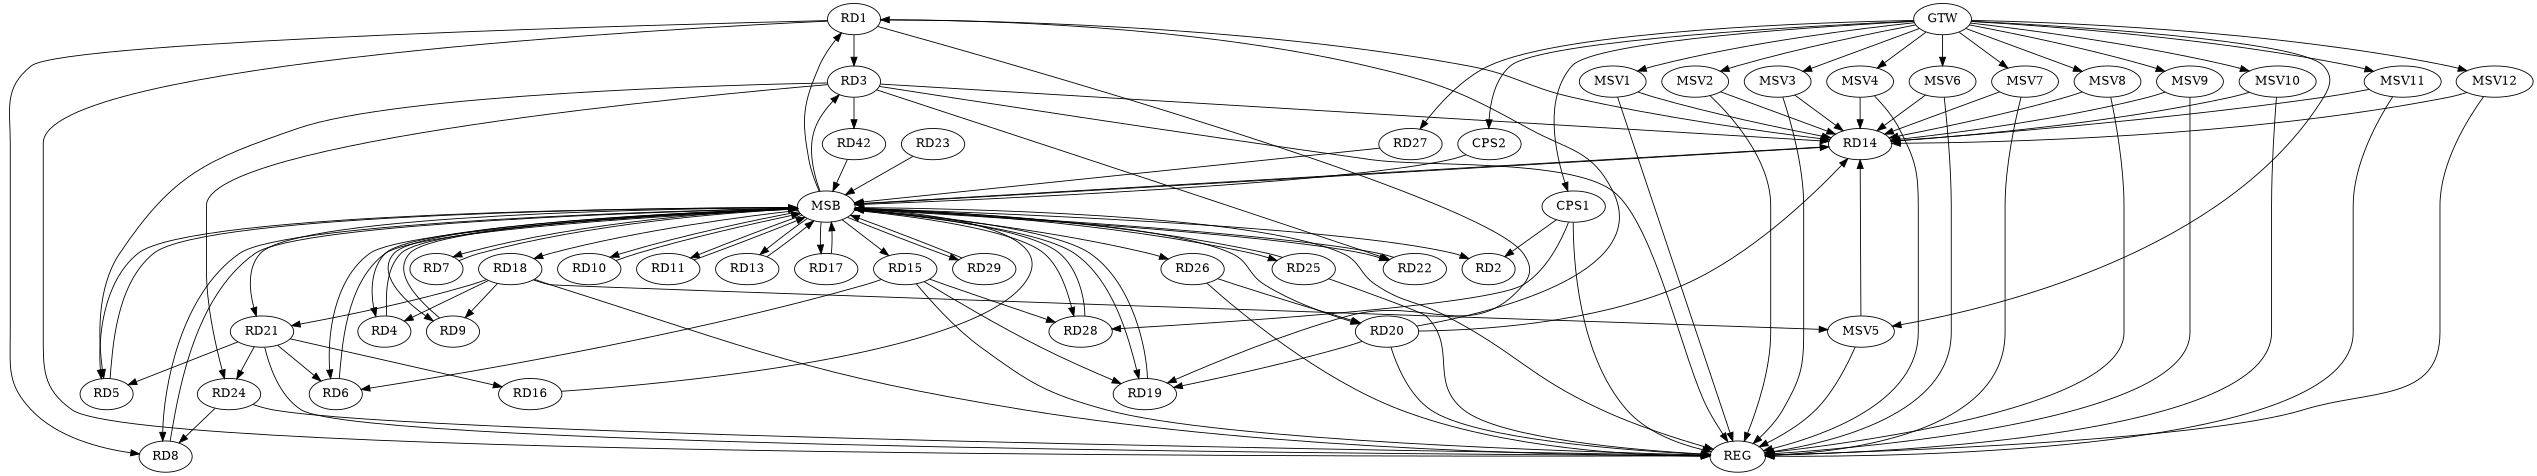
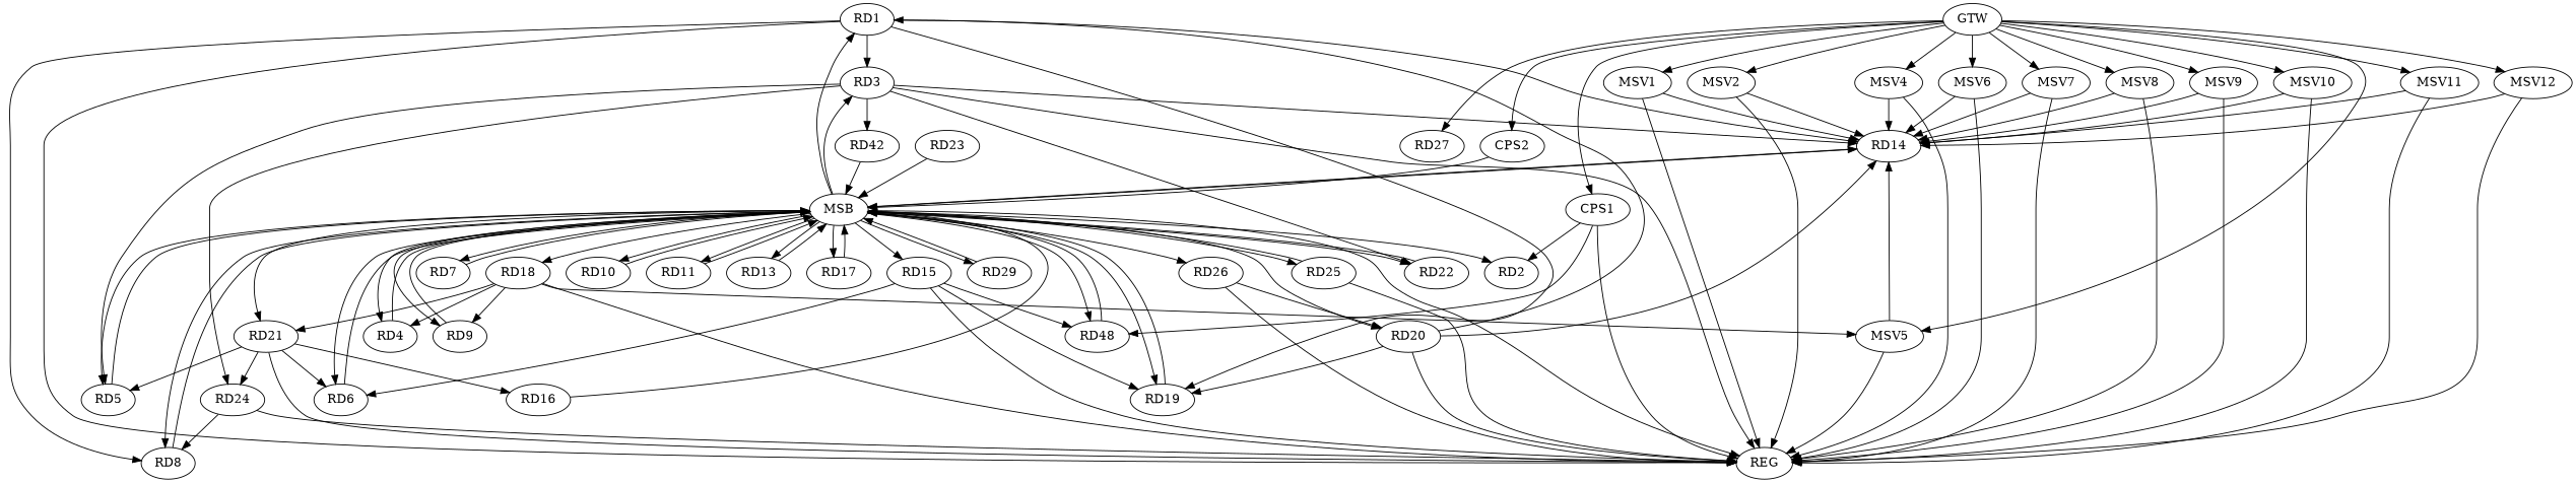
  strict digraph {
    n1 [label=RD1]
    n2 [label=RD3]
    n3 [label=RD8]
    n4 [label=RD14]
    n5 [label=RD19]
    n6 [label=REG]
    n7 [label=RD5]
    n8 [label=RD42]
    n9 [label=RD22]
    n10 [label=RD24]
    n11 [label=MSB]
    n12 [label=RD2]
    n13 [label=RD4]
    n14 [label=RD6]
    n15 [label=RD7]
    n16 [label=RD9]
    n17 [label=RD10]
    n18 [label=RD11]
    n19 [label=RD13]
    n20 [label=RD15]
-   n21 [label=RD28]
+   n21 [label=RD48]
    n22 [label=RD17]
    n23 [label=RD18]
    n24 [label=RD21]
    n25 [label=RD20]
    n26 [label=RD25]
    n27 [label=RD26]
    n28 [label=RD29]
    n29 [label=RD16]
    n30 [label=MSV5]
    n31 [label=RD23]
    n32 [label=RD27]
    n33 [label=CPS1]
    n34 [label=CPS2]
    n35 [label=GTW]
    n36 [label=MSV1]
    n37 [label=MSV2]
-   n38 [label=MSV3]
    n39 [label=MSV4]
    n40 [label=MSV6]
    n41 [label=MSV7]
    n42 [label=MSV8]
    n43 [label=MSV9]
    n44 [label=MSV10]
    n45 [label=MSV11]
    n46 [label=MSV12]
    n1 -> n2
    n1 -> n3
    n1 -> n4
    n1 -> n5
    n1 -> n6
    n2 -> n4
    n2 -> n6
    n2 -> n7
    n2 -> n8
    n2 -> n9
    n2 -> n10
    n3 -> n11
    n4 -> n11
    n5 -> n11
    n7 -> n11
    n8 -> n11
    n9 -> n11
    n10 -> n3
    n10 -> n6
    n11 -> n1
    n11 -> n2
    n11 -> n3
    n11 -> n4
    n11 -> n5
    n11 -> n6
    n11 -> n7
    n11 -> n9
    n11 -> n12
    n11 -> n13
    n11 -> n14
    n11 -> n15
    n11 -> n16
    n11 -> n17
    n11 -> n18
    n11 -> n19
    n11 -> n20
    n11 -> n21
    n11 -> n22
    n11 -> n23
    n11 -> n24
    n11 -> n25
    n11 -> n26
    n11 -> n27
    n11 -> n28
    n13 -> n11
    n14 -> n11
    n15 -> n11
    n16 -> n11
    n17 -> n11
    n18 -> n11
    n19 -> n11
    n20 -> n5
    n20 -> n6
    n20 -> n14
    n20 -> n21
    n21 -> n11
    n22 -> n11
    n23 -> n6
    n23 -> n13
    n23 -> n16
    n23 -> n24
    n23 -> n30
    n24 -> n6
    n24 -> n7
    n24 -> n10
    n24 -> n14
    n24 -> n29
    n25 -> n1
    n25 -> n4
    n25 -> n5
    n25 -> n6
    n26 -> n6
    n26 -> n11
    n27 -> n6
    n27 -> n25
    n28 -> n11
    n29 -> n11
    n30 -> n4
    n30 -> n6
    n31 -> n11
-   n32 -> n11
    n33 -> n6
    n33 -> n12
    n33 -> n21
    n34 -> n11
    n35 -> n30
    n35 -> n32
    n35 -> n33
    n35 -> n34
    n35 -> n36
    n35 -> n37
-   n35 -> n38
    n35 -> n39
    n35 -> n40
    n35 -> n41
    n35 -> n42
    n35 -> n43
    n35 -> n44
    n35 -> n45
    n35 -> n46
    n36 -> n4
    n36 -> n6
    n37 -> n4
    n37 -> n6
-   n38 -> n4
-   n38 -> n6
    n39 -> n4
    n39 -> n6
    n40 -> n4
    n40 -> n6
    n41 -> n4
    n41 -> n6
    n42 -> n4
    n42 -> n6
    n43 -> n4
    n43 -> n6
    n44 -> n4
    n44 -> n6
    n45 -> n4
    n45 -> n6
    n46 -> n4
    n46 -> n6
  }
